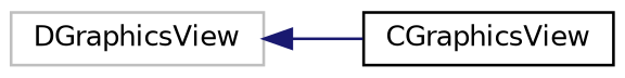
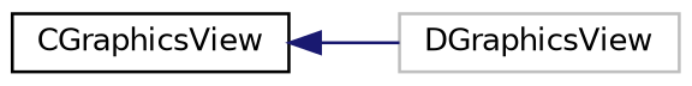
  digraph {
    rankdir=LR
    node [fillcolor=white fontname=Helvetica fontsize=10 shape=record style=filled]
    n1 [color=grey75 height=0.2 label=DGraphicsView width=0.4]
    n2 [color=black height=0.2 label=CGraphicsView width=0.4]
-   n1 -> n2 [color=midnightblue dir=back fontname=Helvetica fontsize=10 labelfontname=Helvetica labelfontsize=10 style=solid]
+   n2 -> n1 [color=midnightblue dir=back fontname=Helvetica fontsize=10 labelfontname=Helvetica labelfontsize=10 style=solid]
  }
